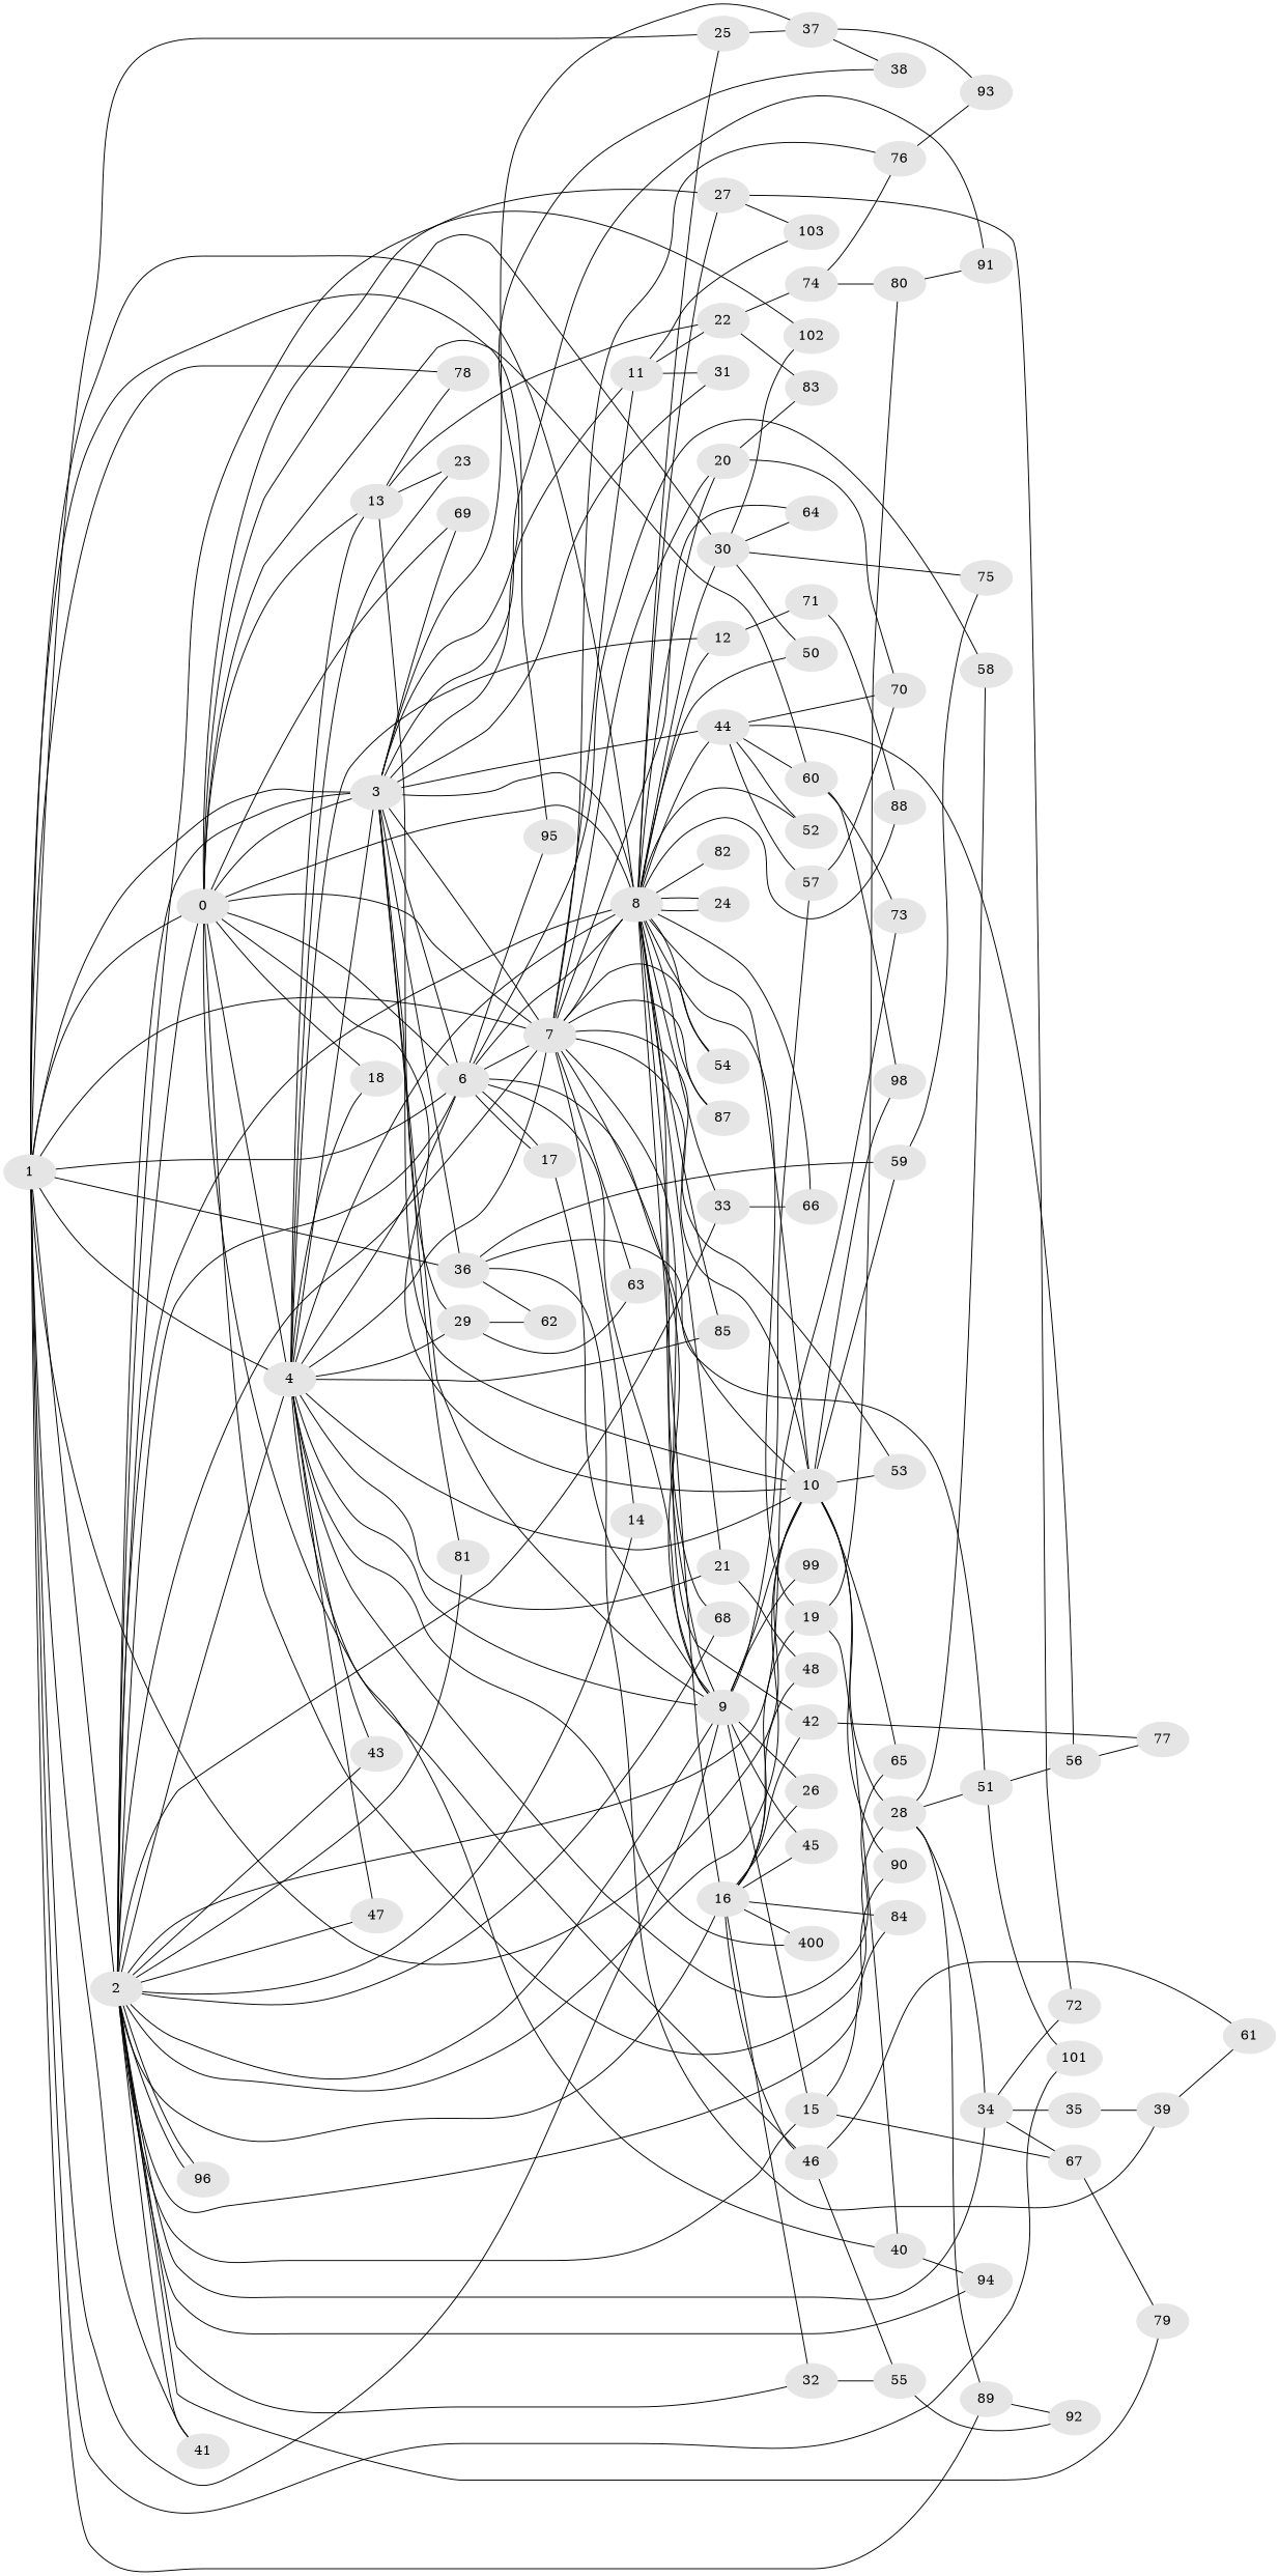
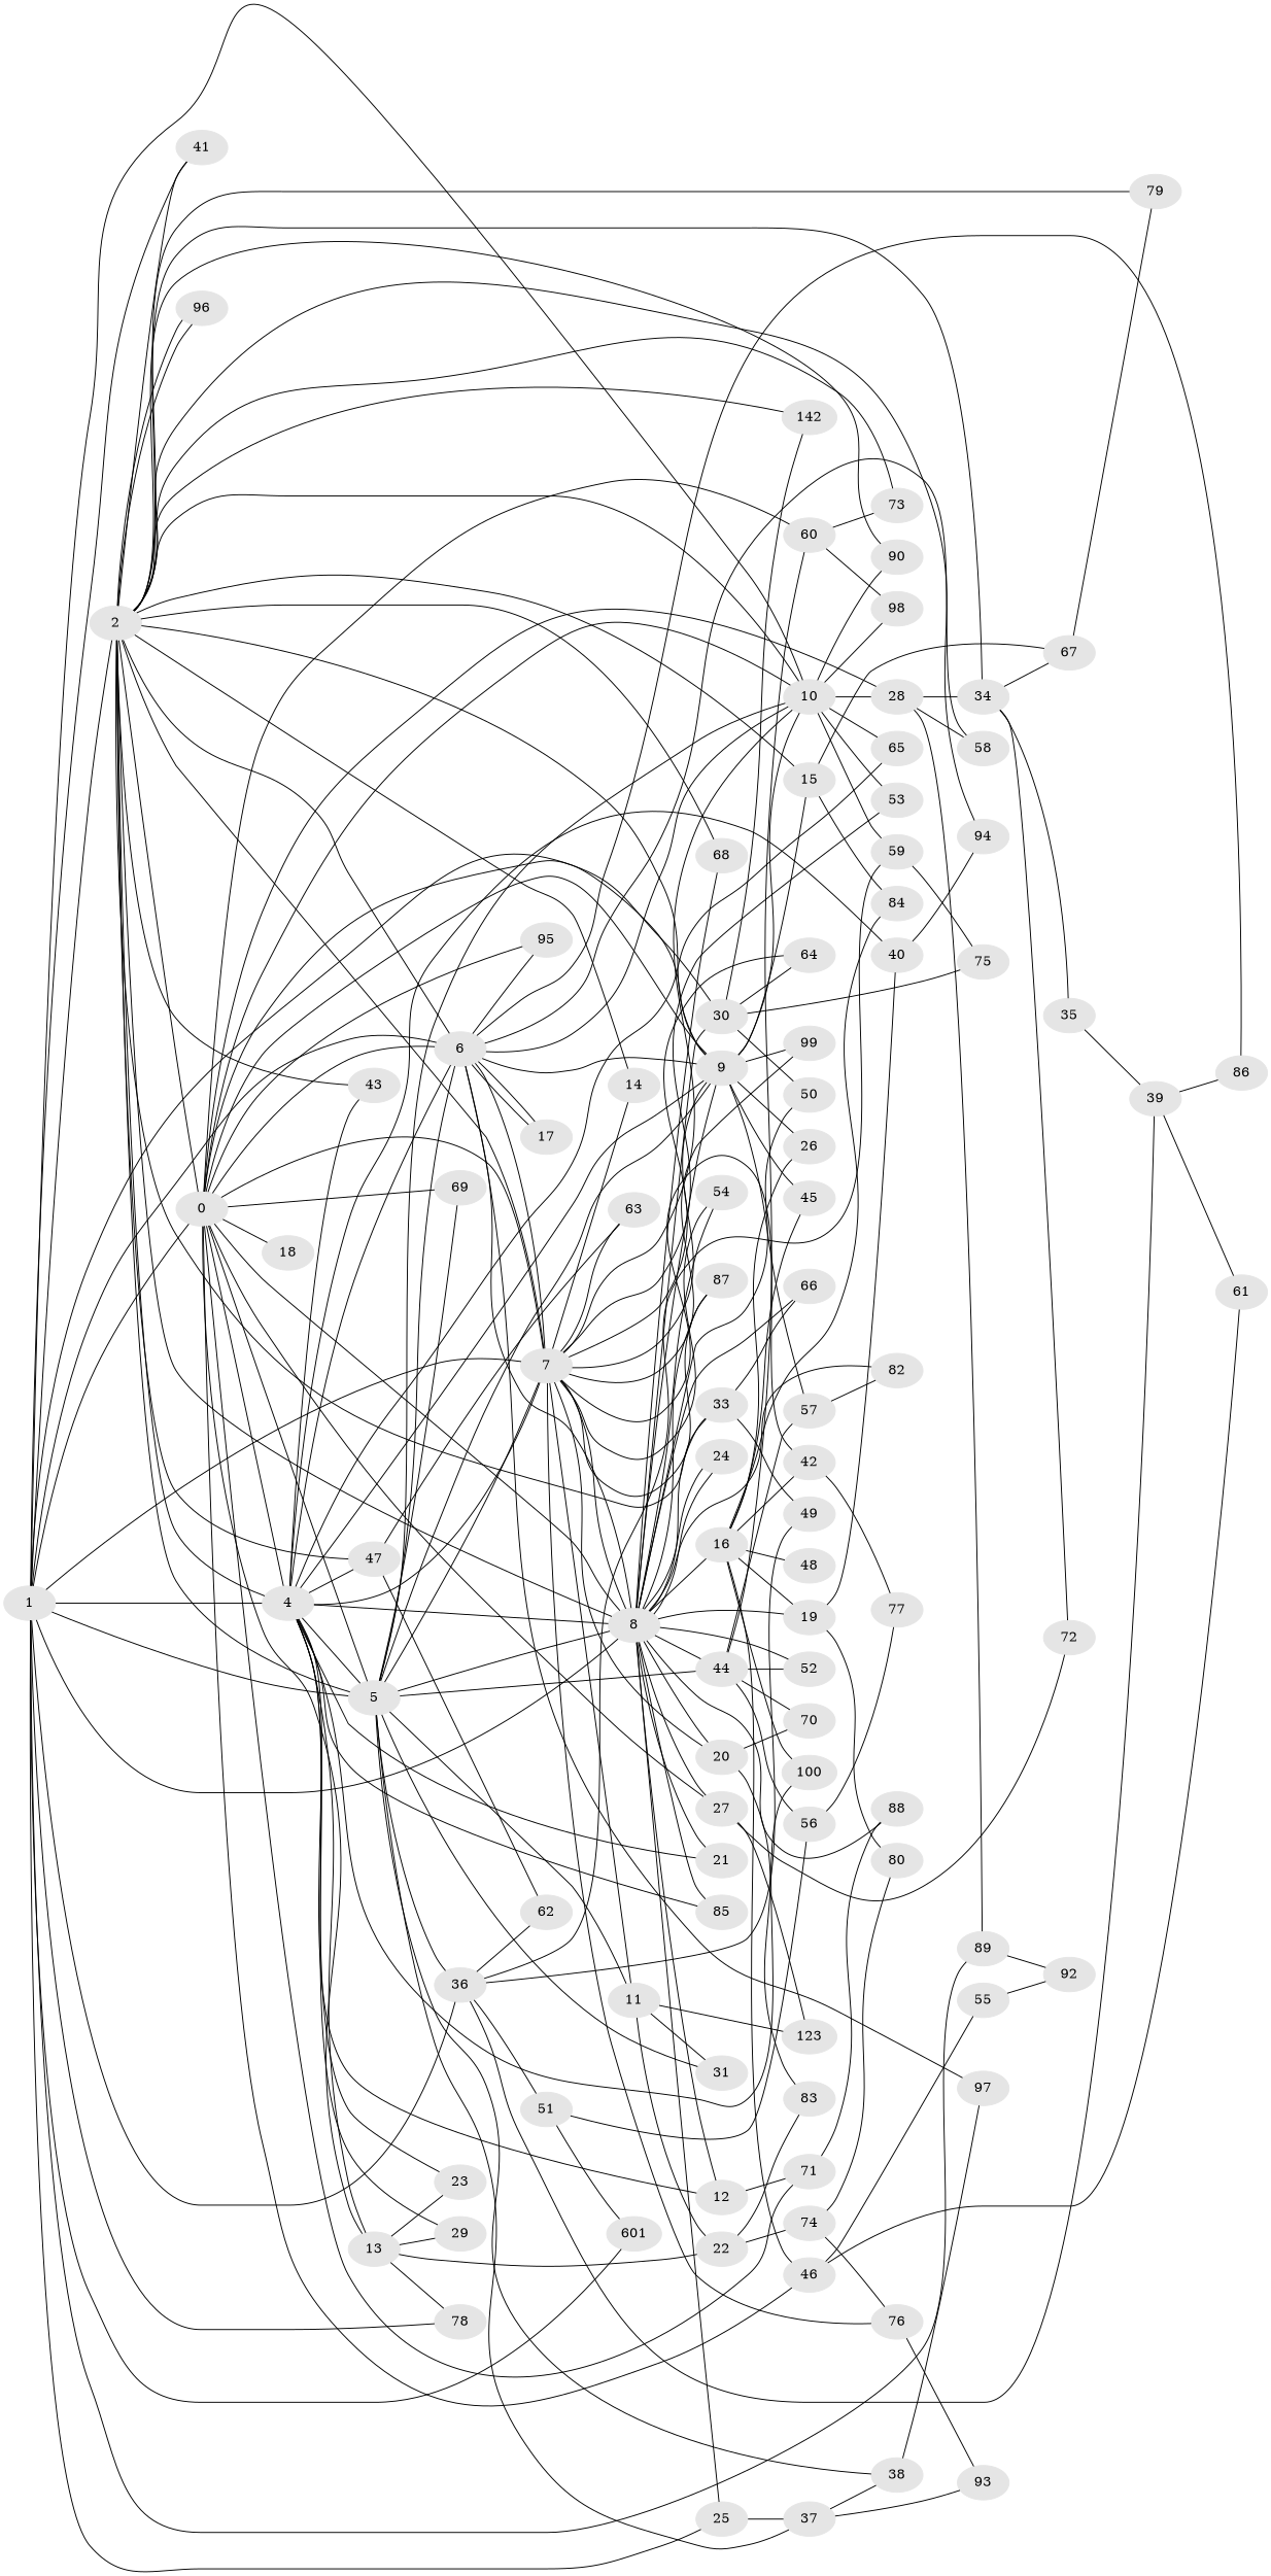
  graph {
    rankdir=LR
    node [color=gray90 style=filled]
    1
    2
    n3 [label=0]
    4
-   5 [label=3]
+   5
    6
    7
    8
    9
    10
    25
    36
    41
    78
    89
-   101
+   101 [label=601]
    14
    15
    16
-   32
    33
    34
    43
    47
    68
    73
    79
-   81
    90
    94
    96
-   102
+   102 [label=142]
    13
    18
    27
    28
    30
    46
    60
    69
    71
    95
    12
    21
    23
    29
    40
    65
    85
-   100 [label=400]
+   100
    11
    31
    37
    38
    44
-   91
    17
    58
+   86
+   97
    20
    42
    53
    54
    63
    64
    76
    87
    99
    19
    24
    50
    52
    66
    82
    88
    26
    45
    57
    59
    98
    51
+   49
    39
    62
    92
    67
    84
    48
    55
    35
    72
    22
-   103
+   103 [label=123]
    75
    61
    93
    70
    56
    83
    77
    80
    74
    1 -- 2
    1 -- n3
    1 -- 4
    1 -- 5
    1 -- 6
    1 -- 7
    1 -- 8
    1 -- 9
    1 -- 10
    1 -- 25
    1 -- 36
    1 -- 41
    1 -- 78
    1 -- 89
    1 -- 101
    2 -- n3
    2 -- 4
    2 -- 5
    2 -- 6
    2 -- 7
    2 -- 8
    2 -- 9
    2 -- 10
    2 -- 41
    2 -- 14
    2 -- 15
-   2 -- 16
-   2 -- 32
    2 -- 33
    2 -- 34
    2 -- 43
    2 -- 47
    2 -- 68
    2 -- 73
    2 -- 79
-   2 -- 81
    2 -- 90
    2 -- 94
    2 -- 96
    2 -- 96
    2 -- 102
    n3 -- 4
    n3 -- 5
    n3 -- 6
    n3 -- 7
    n3 -- 8
-   17 -- 9
+   n3 -- 9
    n3 -- 10
    n3 -- 13
    n3 -- 18
    n3 -- 27
    n3 -- 28
    n3 -- 30
    n3 -- 46
    n3 -- 60
    n3 -- 69
-   1 -- 95
+   n3 -- 71
+   n3 -- 95
    4 -- 5
    4 -- 6
    4 -- 7
    4 -- 8
    4 -- 9
-   4 -- 10
    4 -- 43
    4 -- 47
    4 -- 13
-   4 -- 18
    4 -- 12
    4 -- 21
    4 -- 23
    4 -- 29
    4 -- 40
    4 -- 65
    4 -- 85
    4 -- 100
    5 -- 6
    5 -- 7
    5 -- 8
    5 -- 9
    5 -- 10
    5 -- 36
-   5 -- 81
    5 -- 69
    5 -- 11
    5 -- 31
    5 -- 37
    5 -- 38
    5 -- 44
-   5 -- 91
    6 -- 7
    6 -- 8
    6 -- 9
    6 -- 10
    6 -- 95
    6 -- 17
    6 -- 17
    6 -- 58
+   6 -- 86
+   6 -- 97
    7 -- 8
    7 -- 9
    7 -- 10
    7 -- 14
    7 -- 11
    7 -- 20
    7 -- 42
    7 -- 53
    7 -- 54
    7 -- 63
    7 -- 64
    7 -- 76
    7 -- 87
+   7 -- 99
    8 -- 9
-   8 -- 10
    8 -- 25
    8 -- 16
    8 -- 33
    8 -- 68
    8 -- 27
    8 -- 30
    8 -- 12
    8 -- 21
    8 -- 85
    8 -- 44
    8 -- 20
    8 -- 54
    8 -- 87
    8 -- 19
    8 -- 24
    8 -- 24
    8 -- 50
    8 -- 52
    8 -- 66
    8 -- 82
    8 -- 88
    9 -- 10
    9 -- 15
    9 -- 99
    9 -- 26
    9 -- 45
    9 -- 57
    10 -- 90
    10 -- 28
    10 -- 65
    10 -- 53
    10 -- 59
    10 -- 98
    25 -- 37
    36 -- 59
    36 -- 51
+   36 -- 49
    36 -- 39
    36 -- 62
    89 -- 92
    15 -- 67
    15 -- 84
-   16 -- 32
    16 -- 46
    16 -- 100
    16 -- 42
    16 -- 19
    16 -- 26
    16 -- 45
    16 -- 84
    16 -- 48
-   32 -- 55
    33 -- 66
+   33 -- 49
    34 -- 67
    34 -- 35
    34 -- 72
-   29 -- 63
-   29 -- 62
+   47 -- 63
+   47 -- 62
    13 -- 78
    13 -- 23
    13 -- 29
    13 -- 22
    27 -- 72
    27 -- 103
    28 -- 89
    28 -- 34
    28 -- 58
-   28 -- 51
    30 -- 102
    30 -- 64
    30 -- 50
    30 -- 75
    46 -- 55
    46 -- 61
    60 -- 73
    60 -- 98
    71 -- 88
    12 -- 71
-   21 -- 48
    40 -- 94
    11 -- 31
    11 -- 22
    11 -- 103
    37 -- 38
    37 -- 93
+   38 -- 97
    44 -- 60
    44 -- 52
    44 -- 57
    44 -- 70
    44 -- 56
    20 -- 70
    20 -- 83
    42 -- 77
    76 -- 93
    19 -- 40
    19 -- 80
-   57 -- 70
+   57 -- 82
    59 -- 75
    51 -- 101
    51 -- 56
+   39 -- 86
    39 -- 61
    67 -- 79
    55 -- 92
    35 -- 39
    22 -- 83
    22 -- 74
    56 -- 77
-   80 -- 91
    74 -- 76
    74 -- 80
  }
